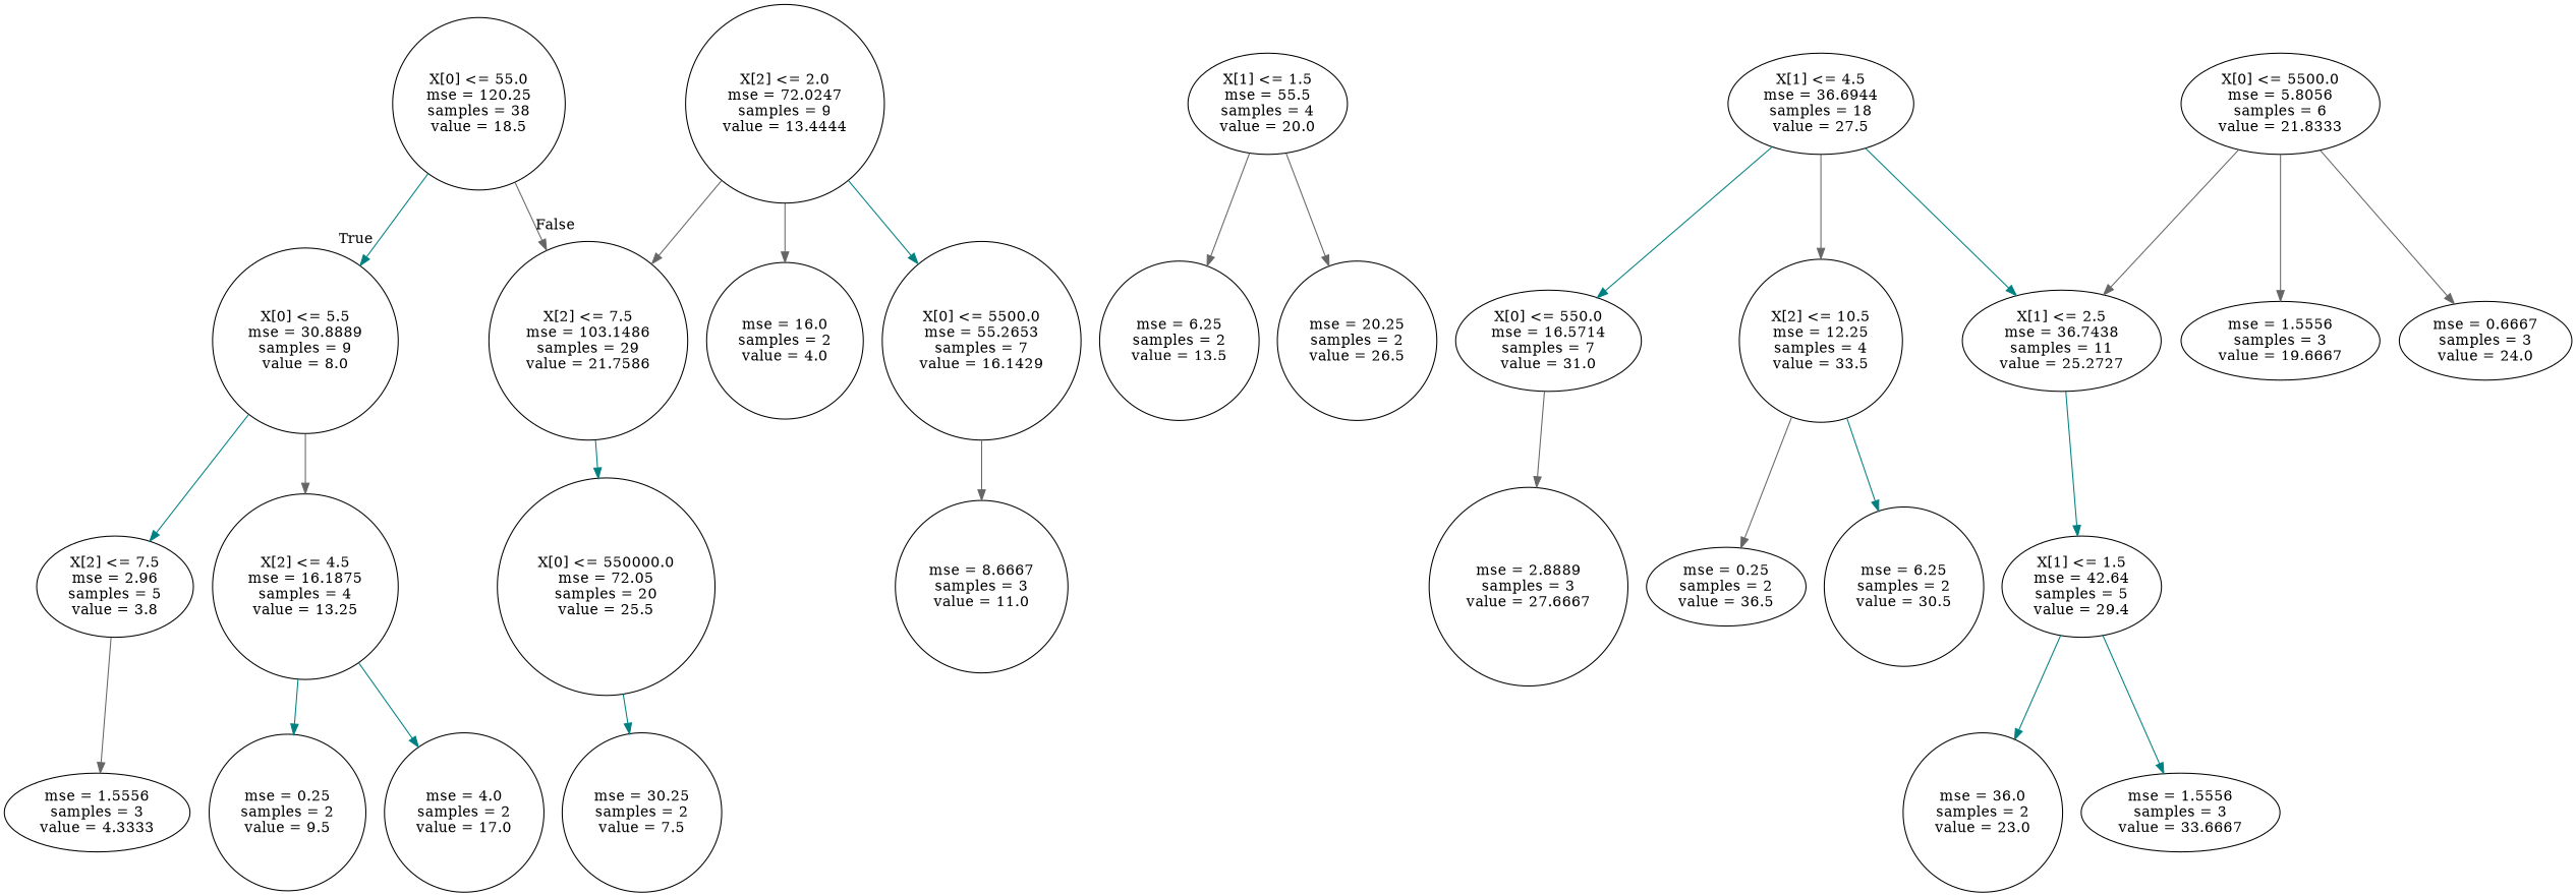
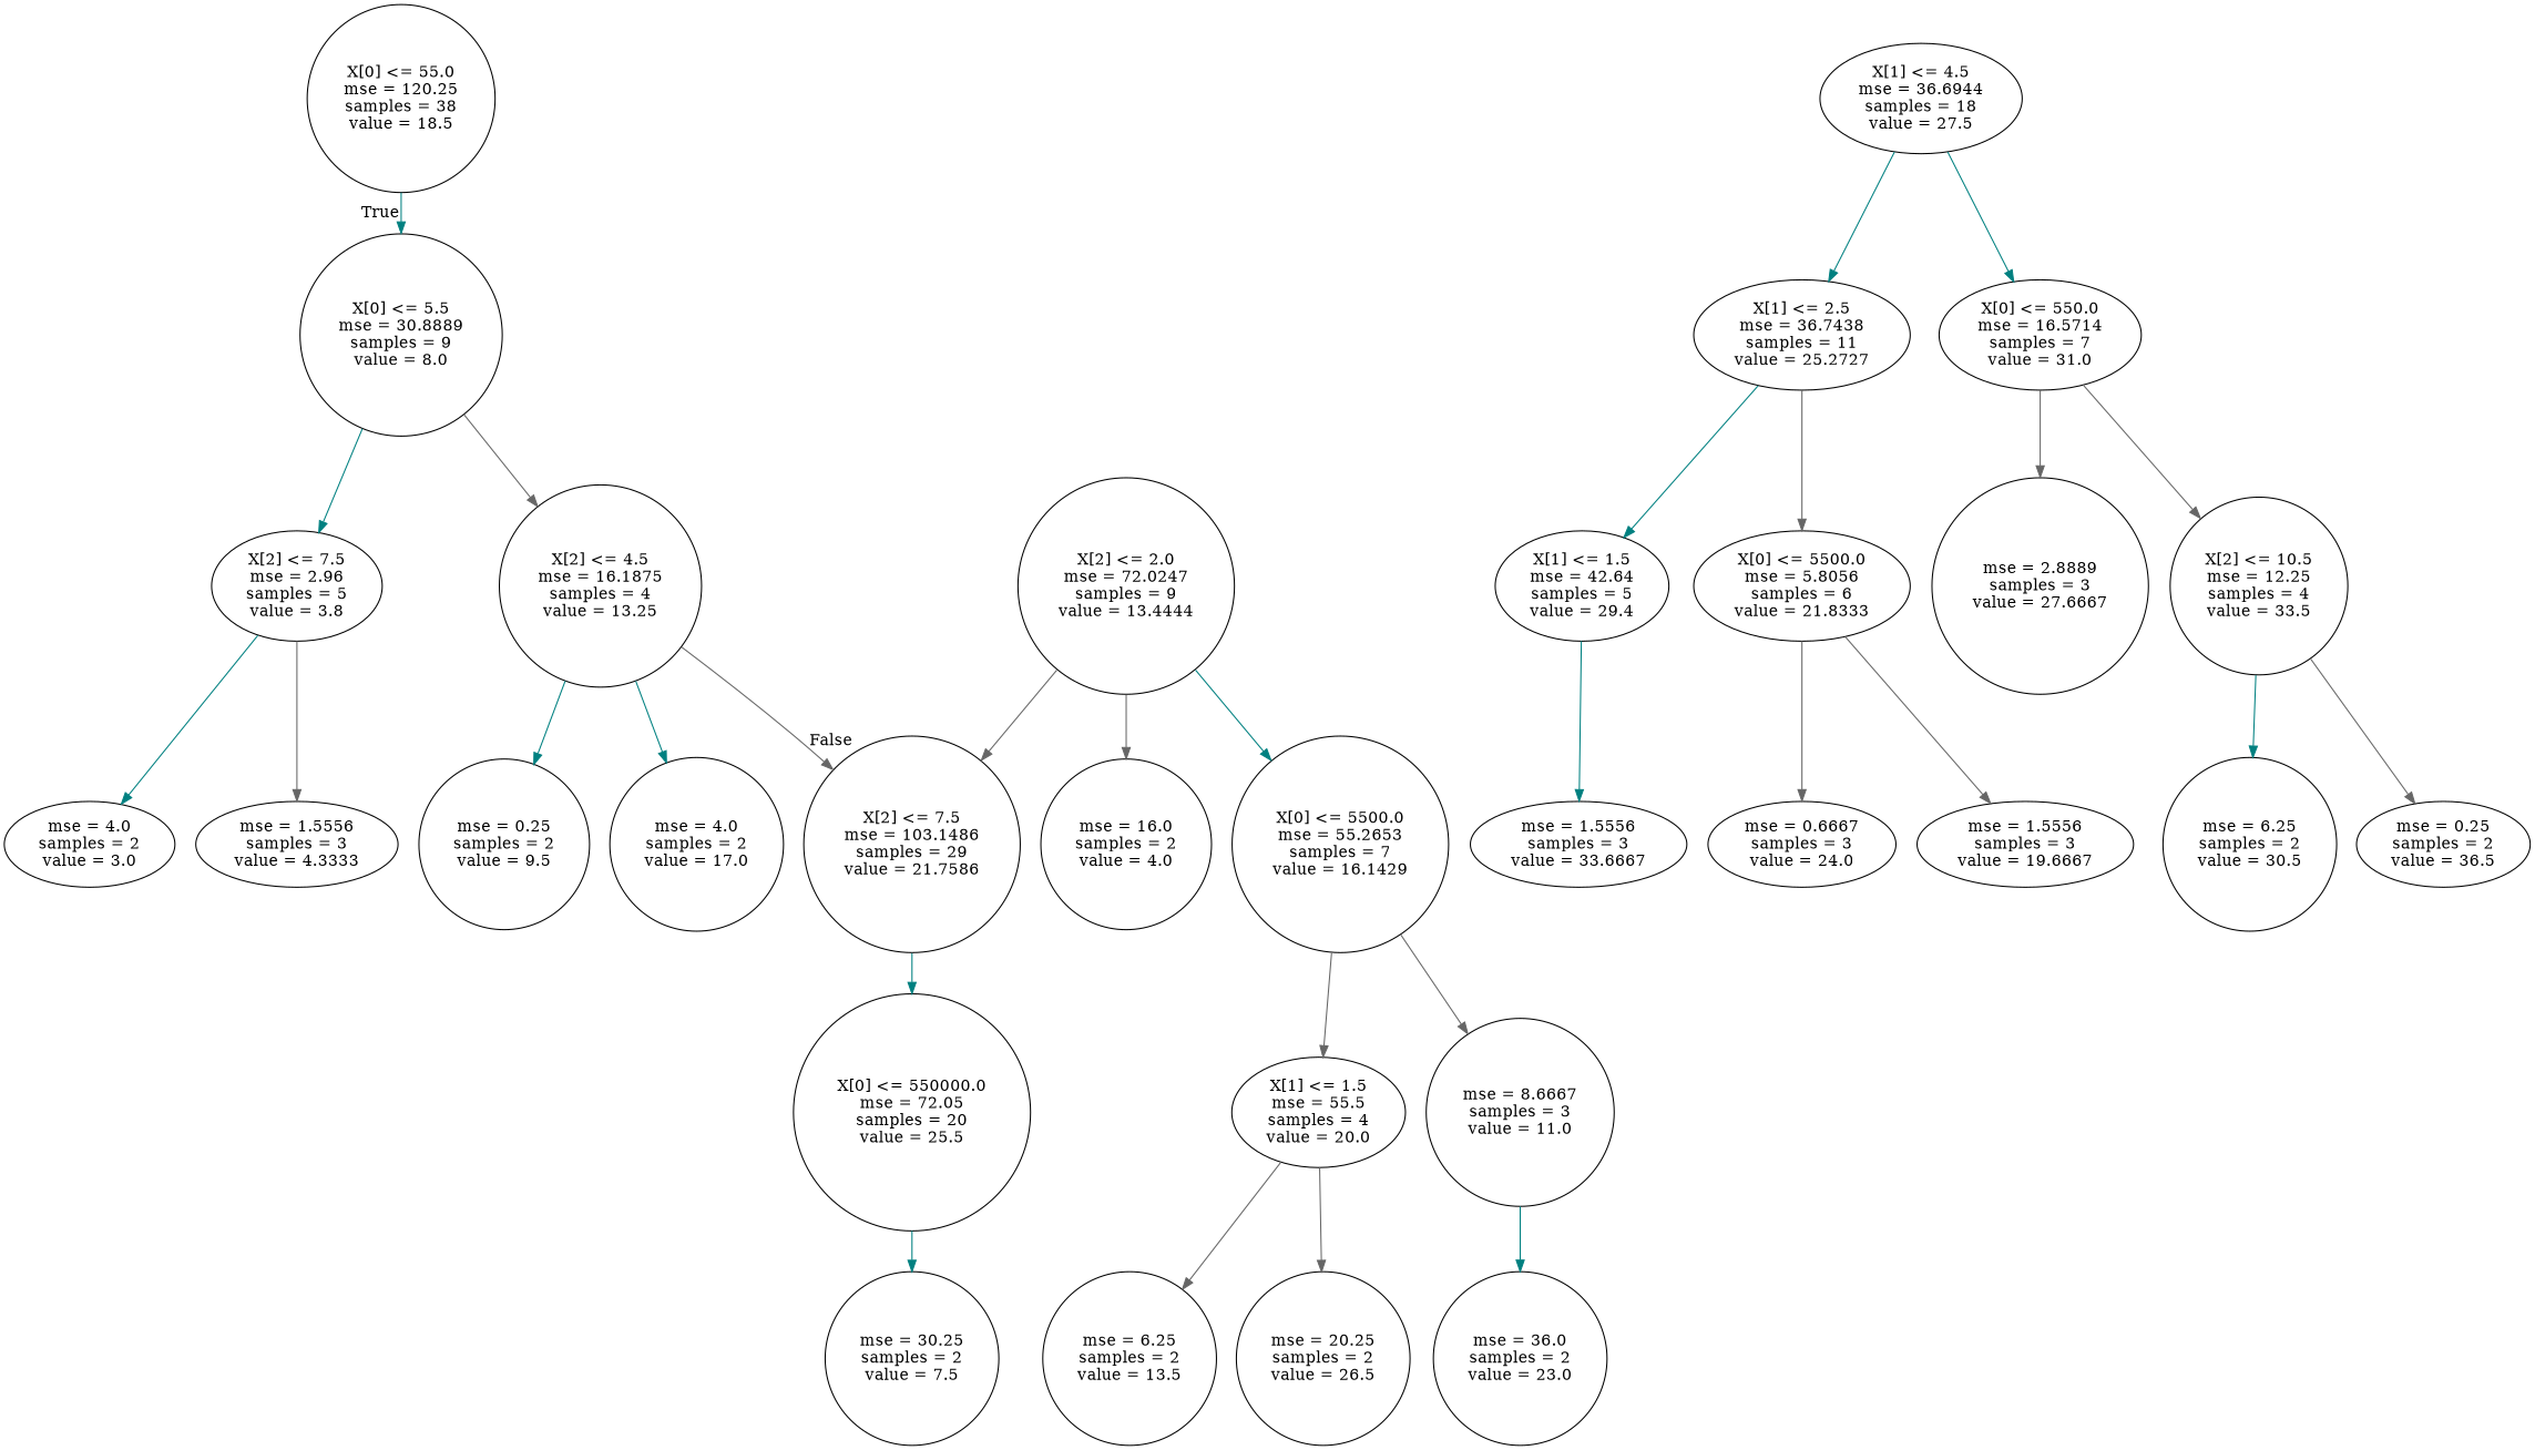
  digraph {
    node [shape=circle]
    edge [color=gray40]
    n1 [label="X[0] <= 55.0\nmse = 120.25\nsamples = 38\nvalue = 18.5"]
    n2 [label="X[0] <= 5.5\nmse = 30.8889\nsamples = 9\nvalue = 8.0"]
    n3 [label="X[2] <= 7.5\nmse = 103.1486\nsamples = 29\nvalue = 21.7586"]
    n4 [label="X[2] <= 7.5\nmse = 2.96\nsamples = 5\nvalue = 3.8" shape=ellipse]
    n5 [label="X[2] <= 4.5\nmse = 16.1875\nsamples = 4\nvalue = 13.25"]
    n6 [label="X[0] <= 550000.0\nmse = 72.05\nsamples = 20\nvalue = 25.5"]
+   n7 [label="mse = 4.0\nsamples = 2\nvalue = 3.0" shape=ellipse]
    n8 [label="mse = 1.5556\nsamples = 3\nvalue = 4.3333" shape=ellipse]
    n9 [label="mse = 0.25\nsamples = 2\nvalue = 9.5"]
    n10 [label="mse = 4.0\nsamples = 2\nvalue = 17.0"]
    n11 [label="X[2] <= 2.0\nmse = 72.0247\nsamples = 9\nvalue = 13.4444"]
    n12 [label="mse = 16.0\nsamples = 2\nvalue = 4.0"]
    n13 [label="X[0] <= 5500.0\nmse = 55.2653\nsamples = 7\nvalue = 16.1429"]
    n14 [label="mse = 30.25\nsamples = 2\nvalue = 7.5"]
    n15 [label="X[1] <= 1.5\nmse = 55.5\nsamples = 4\nvalue = 20.0" shape=ellipse]
    n16 [label="mse = 8.6667\nsamples = 3\nvalue = 11.0"]
    n17 [label="mse = 6.25\nsamples = 2\nvalue = 13.5"]
    n18 [label="mse = 20.25\nsamples = 2\nvalue = 26.5"]
    n19 [label="X[1] <= 4.5\nmse = 36.6944\nsamples = 18\nvalue = 27.5" shape=ellipse]
    n20 [label="X[1] <= 2.5\nmse = 36.7438\nsamples = 11\nvalue = 25.2727" shape=ellipse]
    n21 [label="X[0] <= 550.0\nmse = 16.5714\nsamples = 7\nvalue = 31.0" shape=ellipse]
    n22 [label="X[1] <= 1.5\nmse = 42.64\nsamples = 5\nvalue = 29.4" shape=ellipse]
    n23 [label="X[0] <= 5500.0\nmse = 5.8056\nsamples = 6\nvalue = 21.8333" shape=ellipse]
    n24 [label="mse = 2.8889\nsamples = 3\nvalue = 27.6667"]
    n25 [label="X[2] <= 10.5\nmse = 12.25\nsamples = 4\nvalue = 33.5"]
    n26 [label="mse = 36.0\nsamples = 2\nvalue = 23.0"]
    n27 [label="mse = 1.5556\nsamples = 3\nvalue = 33.6667" shape=ellipse]
    n28 [label="mse = 0.6667\nsamples = 3\nvalue = 24.0" shape=ellipse]
    n29 [label="mse = 1.5556\nsamples = 3\nvalue = 19.6667" shape=ellipse]
    n30 [label="mse = 6.25\nsamples = 2\nvalue = 30.5"]
    n31 [label="mse = 0.25\nsamples = 2\nvalue = 36.5" shape=ellipse]
    n1 -> n2 [color=teal headlabel=True labelangle=45 labeldistance=2.5]
-   n1 -> n3 [headlabel=False labelangle=-45 labeldistance=2.5]
+   n5 -> n3 [headlabel=False labelangle=-45 labeldistance=2.5]
    n2 -> n4 [color=teal]
    n2 -> n5
    n3 -> n6 [color=teal]
+   n4 -> n7 [color=teal]
    n4 -> n8
    n5 -> n9 [color=teal]
    n5 -> n10 [color=teal]
    n6 -> n14 [color=teal]
    n11 -> n3
    n11 -> n12
    n11 -> n13 [color=teal]
+   n13 -> n15
    n13 -> n16
    n15 -> n17
    n15 -> n18
    n19 -> n20 [color=teal]
    n19 -> n21 [color=teal]
    n20 -> n22 [color=teal]
-   n23 -> n20
+   n20 -> n23
    n21 -> n24
-   n19 -> n25
-   n22 -> n26 [color=teal]
+   n21 -> n25
+   n16 -> n26 [color=teal]
    n22 -> n27 [color=teal]
    n23 -> n28
    n23 -> n29
    n25 -> n30 [color=teal]
    n25 -> n31
  }
